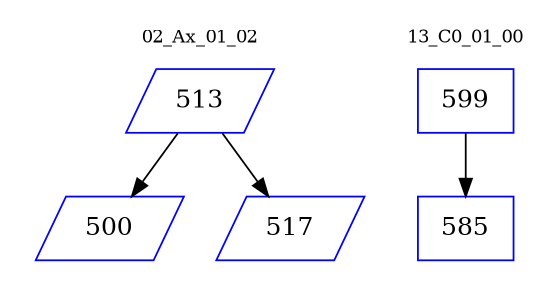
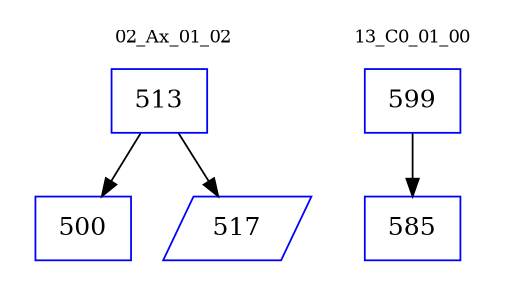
  digraph {
    node [color=blue shape=parallelogram]
    edge [arrowhead=normal color=black]
-   n1 [label=513]
-   n2 [label=500]
+   n1 [label=513 shape=box]
+   n2 [label=500 shape=box]
    n3 [label=517]
    n4 [label=599 shape=box]
    n5 [label=585 shape=box]
    subgraph cluster_1 {
      color=white
      fontsize=10
      label="02_Ax_01_02"
      n1
      n2
      n3
    }
    subgraph cluster_2 {
      color=white
      fontsize=10
      label="13_C0_01_00"
      n4
      n5
    }
    n1 -> n2
    n1 -> n3
    n4 -> n5
  }
